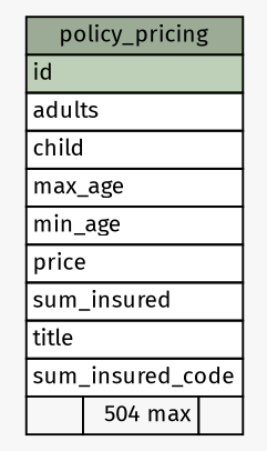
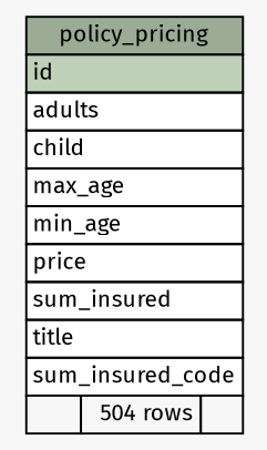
  digraph {
    bgcolor="#f7f7f7"
    fontname="Fira Sans"
    fontsize=11
    nodesep=0.18
    rankdir=RL
    ranksep=0.46
-   n1 [fontname="Fira Sans" fontsize=11 label=<     <TABLE BORDER="0" CELLBORDER="1" CELLSPACING="0" BGCOLOR="#ffffff">       <TR><TD COLSPAN="3" BGCOLOR="#9bab96" ALIGN="CENTER">policy_pricing</TD></TR>       <TR><TD PORT="id" COLSPAN="3" BGCOLOR="#bed1b8" ALIGN="LEFT">id</TD></TR>       <TR><TD PORT="adults" COLSPAN="3" ALIGN="LEFT">adults</TD></TR>       <TR><TD PORT="child" COLSPAN="3" ALIGN="LEFT">child</TD></TR>       <TR><TD PORT="max_age" COLSPAN="3" ALIGN="LEFT">max_age</TD></TR>       <TR><TD PORT="min_age" COLSPAN="3" ALIGN="LEFT">min_age</TD></TR>       <TR><TD PORT="price" COLSPAN="3" ALIGN="LEFT">price</TD></TR>       <TR><TD PORT="sum_insured" COLSPAN="3" ALIGN="LEFT">sum_insured</TD></TR>       <TR><TD PORT="title" COLSPAN="3" ALIGN="LEFT">title</TD></TR>       <TR><TD PORT="sum_insured_code" COLSPAN="3" ALIGN="LEFT">sum_insured_code</TD></TR>       <TR><TD ALIGN="LEFT" BGCOLOR="#f7f7f7">  </TD><TD ALIGN="RIGHT" BGCOLOR="#f7f7f7">504 max</TD><TD ALIGN="RIGHT" BGCOLOR="#f7f7f7">  </TD></TR>     </TABLE>> shape=plaintext]
+   n1 [fontname="Fira Sans" fontsize=11 label=<     <TABLE BORDER="0" CELLBORDER="1" CELLSPACING="0" BGCOLOR="#ffffff">       <TR><TD COLSPAN="3" BGCOLOR="#9bab96" ALIGN="CENTER">policy_pricing</TD></TR>       <TR><TD PORT="id" COLSPAN="3" BGCOLOR="#bed1b8" ALIGN="LEFT">id</TD></TR>       <TR><TD PORT="adults" COLSPAN="3" ALIGN="LEFT">adults</TD></TR>       <TR><TD PORT="child" COLSPAN="3" ALIGN="LEFT">child</TD></TR>       <TR><TD PORT="max_age" COLSPAN="3" ALIGN="LEFT">max_age</TD></TR>       <TR><TD PORT="min_age" COLSPAN="3" ALIGN="LEFT">min_age</TD></TR>       <TR><TD PORT="price" COLSPAN="3" ALIGN="LEFT">price</TD></TR>       <TR><TD PORT="sum_insured" COLSPAN="3" ALIGN="LEFT">sum_insured</TD></TR>       <TR><TD PORT="title" COLSPAN="3" ALIGN="LEFT">title</TD></TR>       <TR><TD PORT="sum_insured_code" COLSPAN="3" ALIGN="LEFT">sum_insured_code</TD></TR>       <TR><TD ALIGN="LEFT" BGCOLOR="#f7f7f7">  </TD><TD ALIGN="RIGHT" BGCOLOR="#f7f7f7">504 rows</TD><TD ALIGN="RIGHT" BGCOLOR="#f7f7f7">  </TD></TR>     </TABLE>> shape=plaintext]
  }
